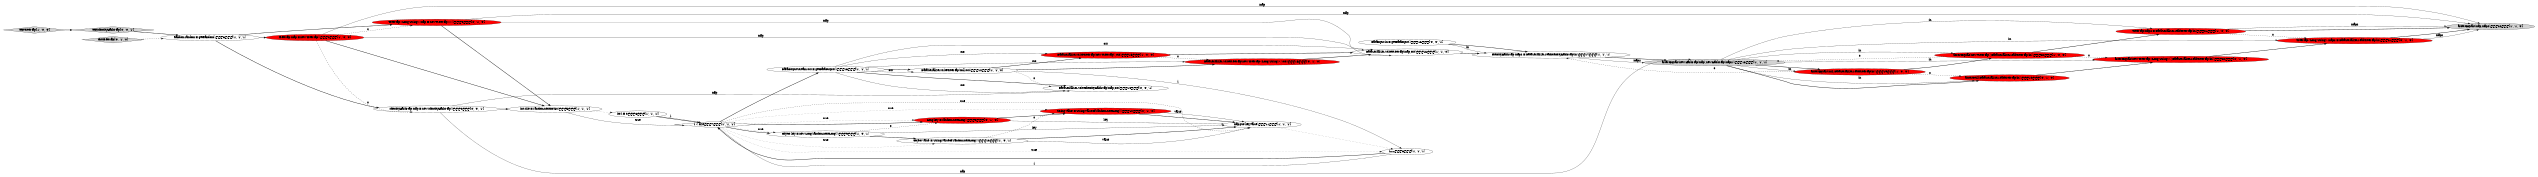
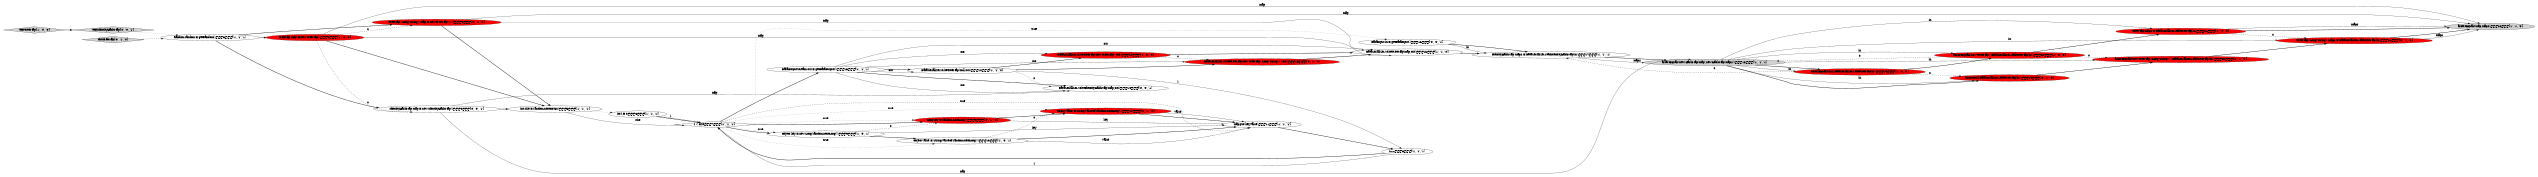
  digraph {
    rankdir=LR
    node [fillcolor=white shape=ellipse style=filled]
    edge [style=bold]
    n1 [fillcolor=red label="DataSerializer.writeTreeMap(new TreeMap<Long,String>(),out)@@@15@@@['0', '1', '0']"]
    n2 [label="DataSerializer.writeTreeMap(map,out)@@@16@@@['1', '1', '0']"]
    n3 [label="IdentityHashMap map2 = DataSerializer.readIdentityHashMap(in)@@@17@@@['1', '1', '1']"]
    n4 [label="DataOutputStream out = getDataOutput()@@@13@@@['1', '1', '1']"]
    n5 [label="DataSerializer.writeIdentityHashMap(map,out)@@@14@@@['0', '0', '1']"]
    n6 [fillcolor=red label="DataSerializer.writeTreeMap(new TreeMap(),out)@@@15@@@['1', '0', '0']"]
    n7 [label="DataSerializer.writeTreeMap(null,out)@@@14@@@['1', '1', '0']"]
    n8 [label="i++@@@8@@@['1', '1', '1']"]
    n9 [label="int size = random.nextInt(50)@@@5@@@['1', '1', '1']"]
    n10 [label="i < size@@@7@@@['1', '1', '1']" shape=diamond]
    n11 [label="int i = 0@@@6@@@['1', '1', '1']"]
    n12 [label="Object value = String.valueOf(random.nextLong())@@@10@@@['1', '0', '1']"]
    n13 [label="map.put(key,value)@@@11@@@['1', '1', '1']"]
    n14 [fillcolor=red label="String value = String.valueOf(random.nextLong())@@@10@@@['0', '1', '0']"]
    n15 [fillcolor=red label="Long key = random.nextLong()@@@9@@@['0', '1', '0']"]
    n16 [label="Object key = new Long(random.nextLong())@@@9@@@['1', '0', '1']"]
    n17 [fillcolor=red label="assertNull(DataSerializer.readTreeMap(in))@@@19@@@['0', '1', '0']"]
    n18 [fillcolor=red label="assertEquals(new TreeMap<Long,String>(),DataSerializer.readTreeMap(in))@@@20@@@['0', '1', '0']"]
    n19 [fillcolor=red label="TreeMap<Long,String> map2 = DataSerializer.readTreeMap(in)@@@21@@@['0', '1', '0']"]
    n20 [fillcolor=red label="assertEquals(new TreeMap(),DataSerializer.readTreeMap(in))@@@20@@@['1', '0', '0']"]
    n21 [fillcolor=lightgray label="assertEquals(new HashMap(map),new HashMap(map2))@@@18@@@['1', '1', '1']"]
    n22 [fillcolor=red label="TreeMap map2 = DataSerializer.readTreeMap(in)@@@21@@@['1', '0', '0']"]
    n23 [fillcolor=red label="assertEquals(null,DataSerializer.readTreeMap(in))@@@19@@@['1', '0', '0']"]
    n24 [fillcolor=lightgray label="assertEquals(map,map2)@@@22@@@['1', '1', '0']"]
    n25 [fillcolor=red label="TreeMap<Long,String> map = new TreeMap<>()@@@4@@@['0', '1', '0']"]
    n26 [label="DataInput in = getDataInput()@@@16@@@['0', '0', '1']"]
    n27 [fillcolor=lightgray label="testTreeMap['1', '0', '0']" shape=diamond]
    n28 [fillcolor=lightgray label="testIdentityHashMap['0', '0', '1']" shape=diamond]
    n29 [label="Random random = getRandom()@@@3@@@['1', '1', '1']"]
    n30 [fillcolor=red label="TreeMap map = new TreeMap()@@@4@@@['1', '0', '0']"]
    n31 [label="IdentityHashMap map = new IdentityHashMap()@@@4@@@['0', '0', '1']"]
    n32 [fillcolor=lightgray label="testTreeMap['0', '1', '0']" shape=diamond]
    n1 -> n2
    n2 -> n3
    n3 -> n21
    n3 -> n21 [label=map2 style=solid]
    n4 -> n1 [label=out style=solid]
    n4 -> n2 [label=out style=solid]
    n4 -> n5
    n4 -> n5 [label=out style=solid]
    n4 -> n6 [label=out style=solid]
    n4 -> n7 [label=out style=solid]
    n4 -> n7
    n6 -> n1 [label=0 style=dashed]
    n6 -> n2
    n7 -> n1
    n7 -> n5 [label=0 style=dashed]
    n7 -> n6
    n7 -> n8 [label=i style=solid]
    n8 -> n10
    n8 -> n10 [label=i style=solid]
-   n9 -> n10 [label=true style=solid]
+   n9 -> n10 [label=size style=solid]
    n9 -> n11 [style=dotted]
    n10 -> n4
-   n10 -> n8 [label=true style=dotted]
+   n10 -> n26 [label=true style=dotted]
    n10 -> n12 [label=true style=dotted]
    n10 -> n13 [label=true style=dashed]
    n10 -> n14 [label=true style=dotted]
    n10 -> n15 [label=true style=dotted]
    n10 -> n15
    n10 -> n16 [label=true style=dotted]
    n10 -> n16
    n11 -> n10 [label=i style=solid]
    n11 -> n10
    n12 -> n13
    n12 -> n13 [label=value style=solid]
    n12 -> n14 [label=0 style=dashed]
-   n13 -> n8 [style=dotted]
+   n13 -> n8
    n14 -> n13 [label=value style=solid]
    n14 -> n13
    n15 -> n13 [label=key style=solid]
    n15 -> n14
    n16 -> n12
    n16 -> n13 [label=key style=solid]
    n16 -> n15 [label=0 style=dashed]
    n17 -> n18
    n18 -> n19
    n19 -> n24
    n19 -> n24 [label=map2 style=solid]
    n20 -> n18 [label=0 style=dashed]
    n20 -> n21 [label=0 style=dashed]
    n20 -> n22
    n21 -> n17 [label=in style=solid]
    n21 -> n17
    n21 -> n18 [label=in style=solid]
    n21 -> n19 [label=in style=solid]
    n21 -> n20 [label=in style=solid]
    n21 -> n22 [label=in style=solid]
    n21 -> n23
    n21 -> n23 [label=in style=solid]
    n22 -> n19 [label=0 style=dashed]
    n22 -> n24 [label=map2 style=solid]
    n22 -> n24
    n23 -> n3 [label=0 style=dashed]
    n23 -> n17 [label=0 style=dashed]
    n23 -> n20
    n25 -> n2 [label=map style=solid]
    n25 -> n9
    n25 -> n24 [label=map style=solid]
    n26 -> n3
    n26 -> n3 [label=in style=solid]
    n27 -> n28
-   n28 -> n29
+   n28 -> n29 [style=dotted]
    n29 -> n25
    n29 -> n30
    n29 -> n31
    n30 -> n2 [label=map style=solid]
    n30 -> n9
    n30 -> n24 [label=map style=solid]
    n30 -> n25 [label=0 style=dashed]
    n30 -> n31 [label=0 style=dashed]
    n31 -> n5 [label=map style=solid]
    n31 -> n9
    n31 -> n21 [label=map style=solid]
    n32 -> n29 [style=dashed]
  }
